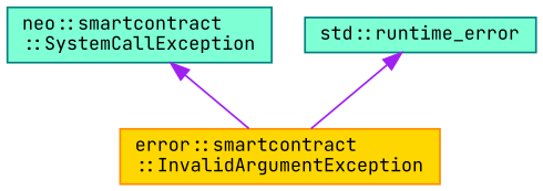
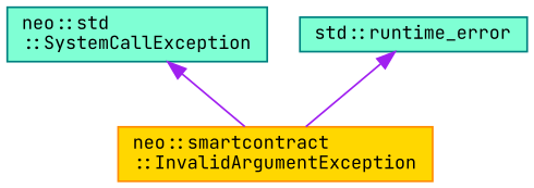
  digraph {
    fontname="JetBrains Mono"
    node [color=teal fillcolor=aquamarine fontname="JetBrains Mono" fontsize=10 shape=box style=filled]
    edge [color=purple dir=back fontname="JetBrains Mono" fontsize=10 labelfontname=Helvetica labelfontsize=10 style=solid]
-   n1 [color=darkorange fillcolor=gold fontcolor=black height=0.2 label="error::smartcontract\l::InvalidArgumentException" width=0.4]
-   n2 [height=0.2 label="neo::smartcontract\l::SystemCallException" width=0.4]
+   n1 [color=darkorange fillcolor=gold fontcolor=black height=0.2 label="neo::smartcontract\l::InvalidArgumentException" width=0.4]
+   n2 [height=0.2 label="neo::std\l::SystemCallException" width=0.4]
    n3 [height=0.2 label="std::runtime_error" width=0.4]
    n2 -> n1
    n3 -> n1
  }
